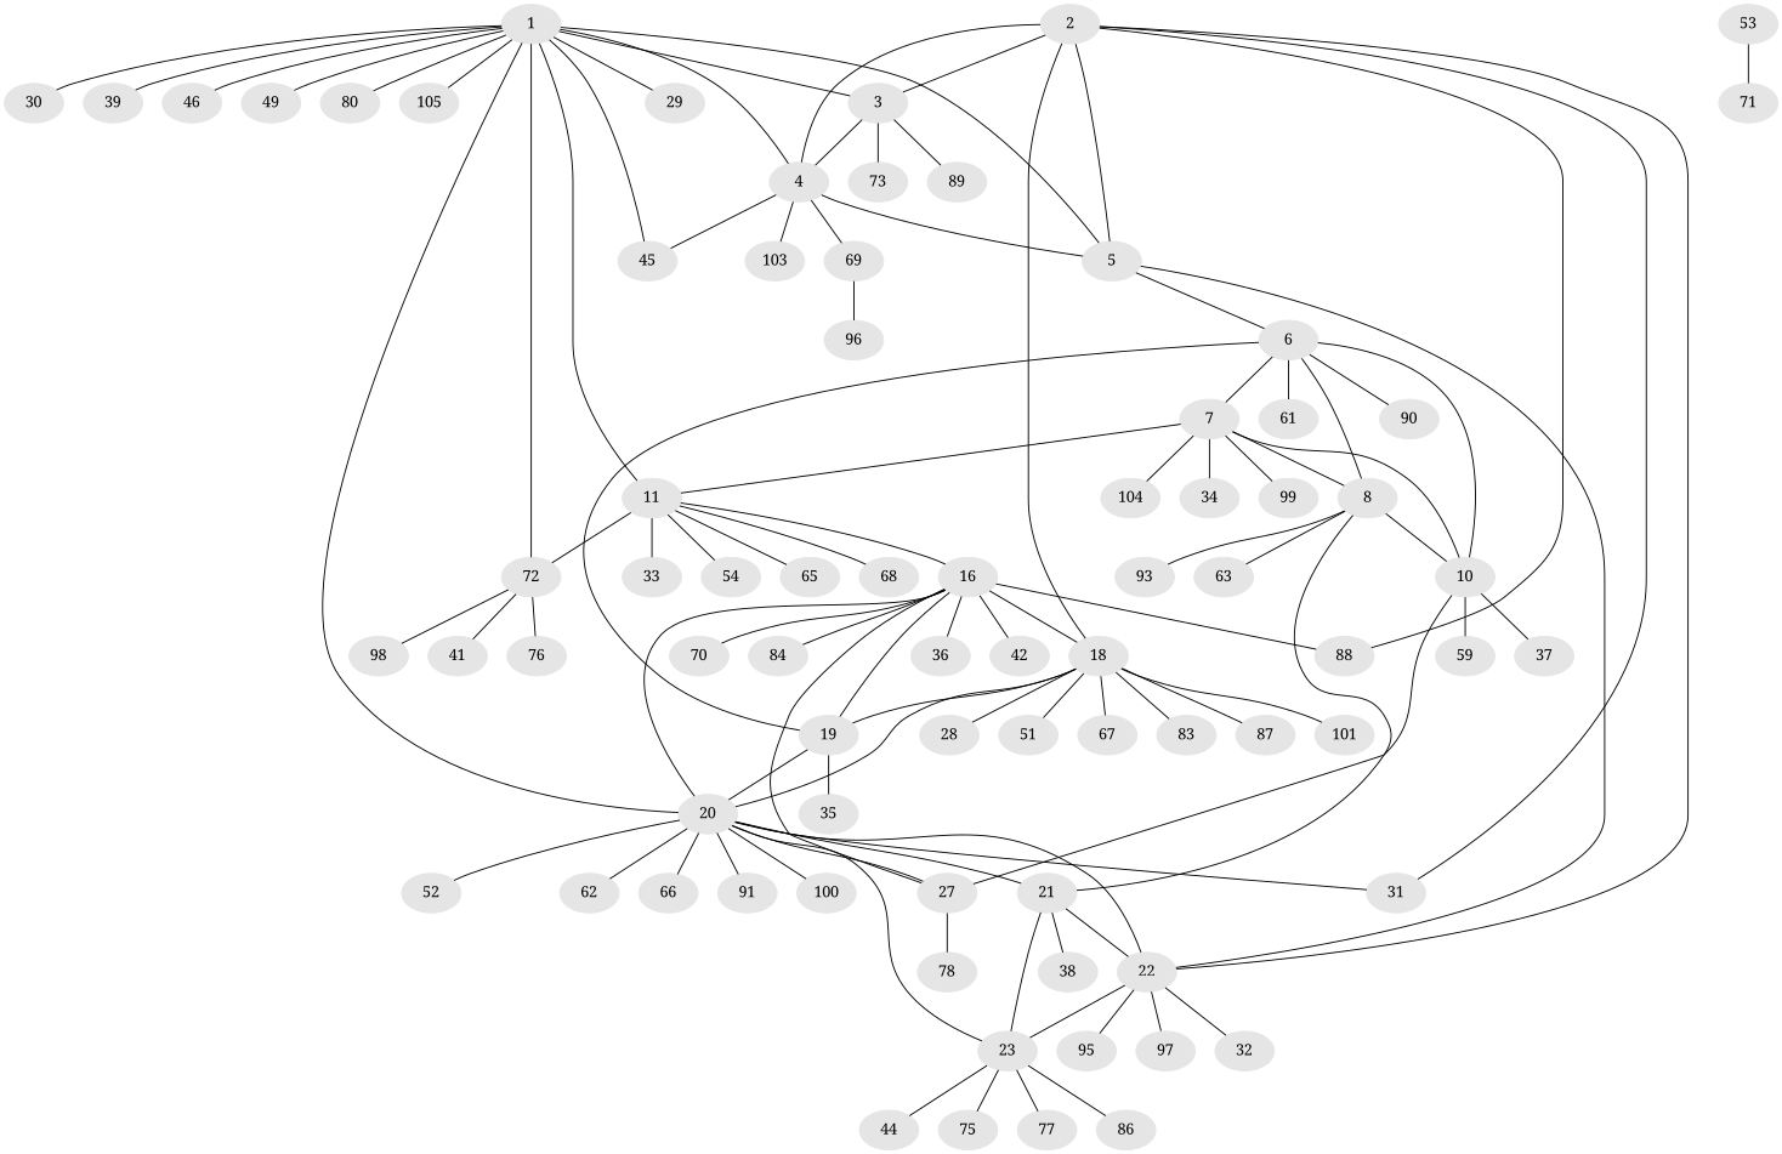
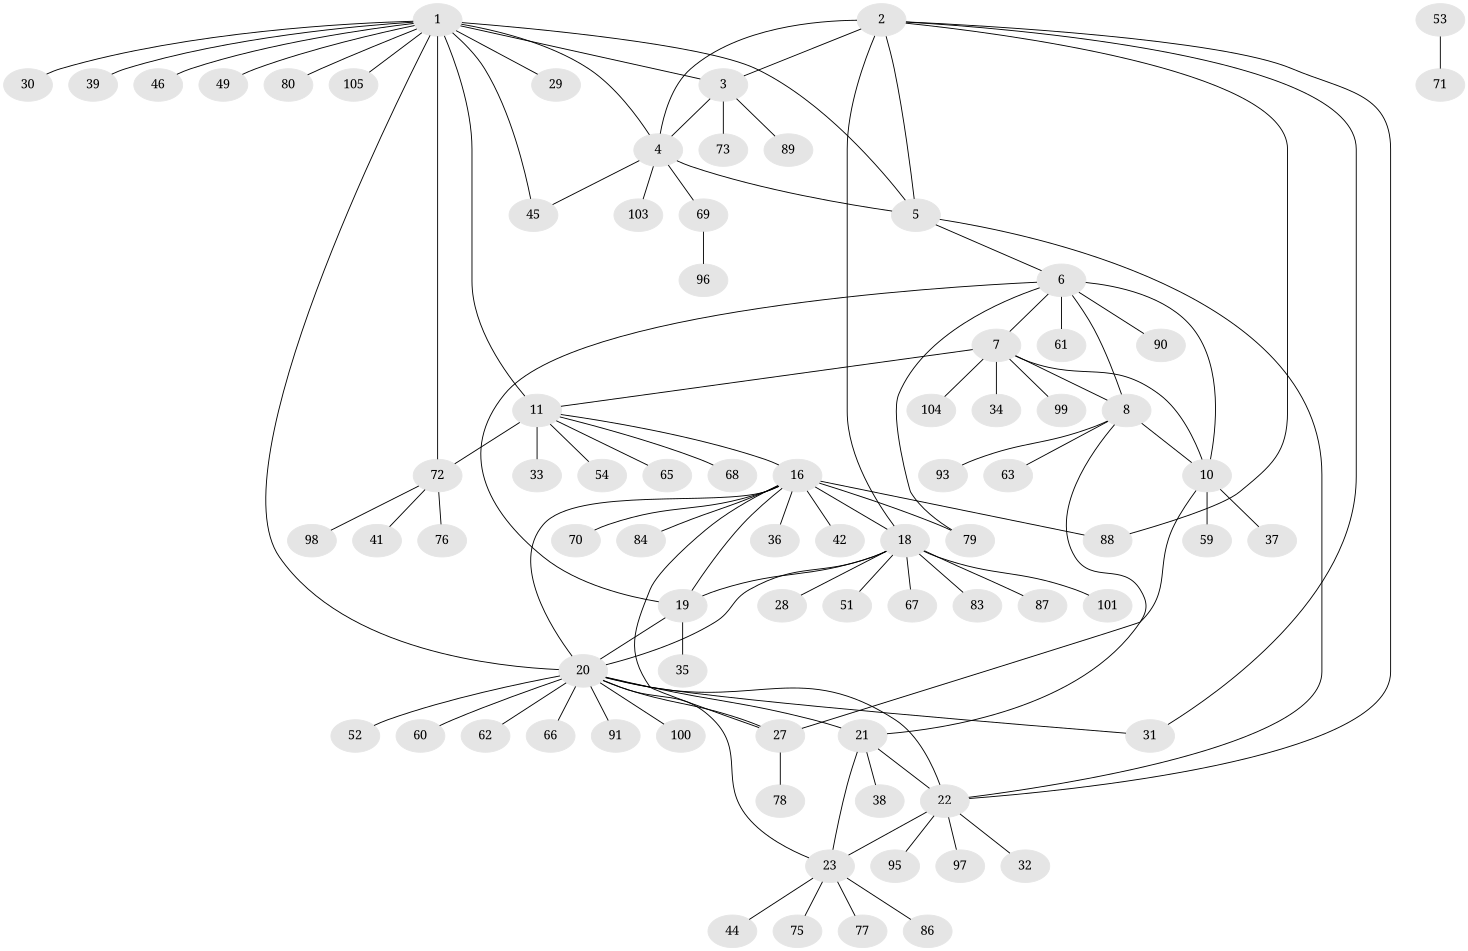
  graph {
    fontname="Noto Serif"
    node [color=gray90 fontname="Noto Serif" style=filled]
    edge [fontname="Noto Serif"]
    1 [super="+14"]
    3 [super="+47"]
    4 [super="+85"]
    5 [super="+40"]
    11 [super="+13"]
    n6 [label=72 super="+15"]
    20 [super="+25"]
    29
    30
    39
    46
    49
    80
    105
    45
    2 [super="+57"]
    18 [super="+55"]
    22 [super="+72"]
    31 [super="+58"]
    88
    73 [super="+81"]
    89
    69 [super="+94"]
    103
    6 [super="+9"]
    16 [super="+17"]
    33
    54
    65 [super="+92"]
    68
    41
    76
    98
    21 [super="+56"]
    27 [super="+64"]
    23 [super="+24"]
    52
+   60
    62
    66
    91
    100
    19 [super="+26"]
    28
    51
    67
    83
    87
    101
    32
    95
    97
    96
    7 [super="+50"]
    8 [super="+82"]
    10 [super="+43"]
    61
+   79 [super="+102"]
    90
    34
    99
    104
    63
    93
    37
    59
    35
    71 [super="+74"]
    53
    38
    78
    36 [super="+48"]
    42
    70
    84
    44
    75
    77
    86
    1 -- 3
    1 -- 4
    1 -- 5
    1 -- 11 [weight=2]
    1 -- n6 [weight=2]
    1 -- 20
    1 -- 29
    1 -- 30
    1 -- 39
    1 -- 46
    1 -- 49
    1 -- 80
    1 -- 105
    1 -- 45
    3 -- 4
    3 -- 73
    3 -- 89
    4 -- 5
    4 -- 45
    4 -- 69
    4 -- 103
    5 -- 22
    5 -- 6
    11 -- n6 [weight=4]
    11 -- 16
    11 -- 33
    11 -- 54
    11 -- 65
    11 -- 68
    n6 -- 41
    n6 -- 76
    n6 -- 98
    20 -- 22
    20 -- 31
    20 -- 21
    20 -- 27
    20 -- 23 [weight=2]
    20 -- 52
+   20 -- 60
    20 -- 62
    20 -- 66
    20 -- 91
    20 -- 100
    2 -- 3
    2 -- 4
    2 -- 5
    2 -- 18 [weight=2]
    2 -- 22
    2 -- 31
    2 -- 88
    18 -- 20
    18 -- 19
    18 -- 28
    18 -- 51
    18 -- 67
    18 -- 83
    18 -- 87
    18 -- 101
    22 -- 23 [weight=2]
    22 -- 32
    22 -- 95
    22 -- 97
    69 -- 96
    6 -- 19
    6 -- 7 [weight=2]
    6 -- 8 [weight=2]
    6 -- 10 [weight=2]
    6 -- 61
+   6 -- 79
    6 -- 90
    16 -- 20 [weight=2]
    16 -- 18 [weight=2]
    16 -- 88
    16 -- 27
    16 -- 19 [weight=2]
+   16 -- 79
    16 -- 36
    16 -- 42
    16 -- 70
    16 -- 84
    21 -- 22
    21 -- 23 [weight=2]
    21 -- 38
    27 -- 78
    23 -- 44
    23 -- 75
    23 -- 77
    23 -- 86
    19 -- 20
    19 -- 35
    7 -- 11
    7 -- 8
    7 -- 10
    7 -- 34
    7 -- 99
    7 -- 104
    8 -- 21
    8 -- 10
    8 -- 63
    8 -- 93
    10 -- 27
    10 -- 37
    10 -- 59
    53 -- 71
  }
